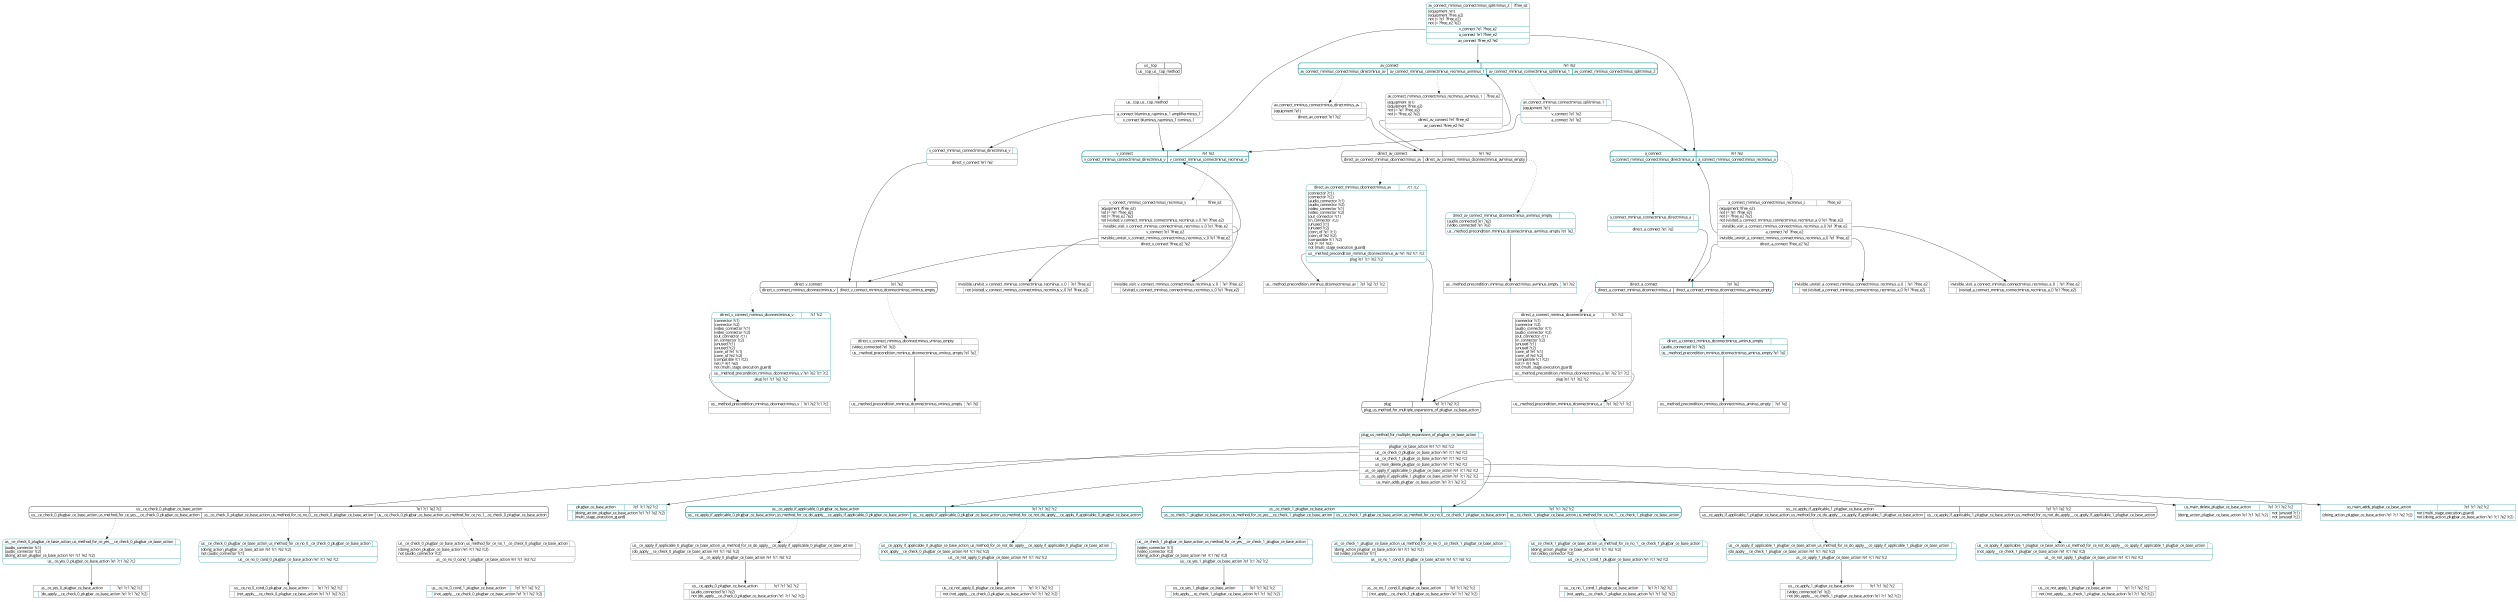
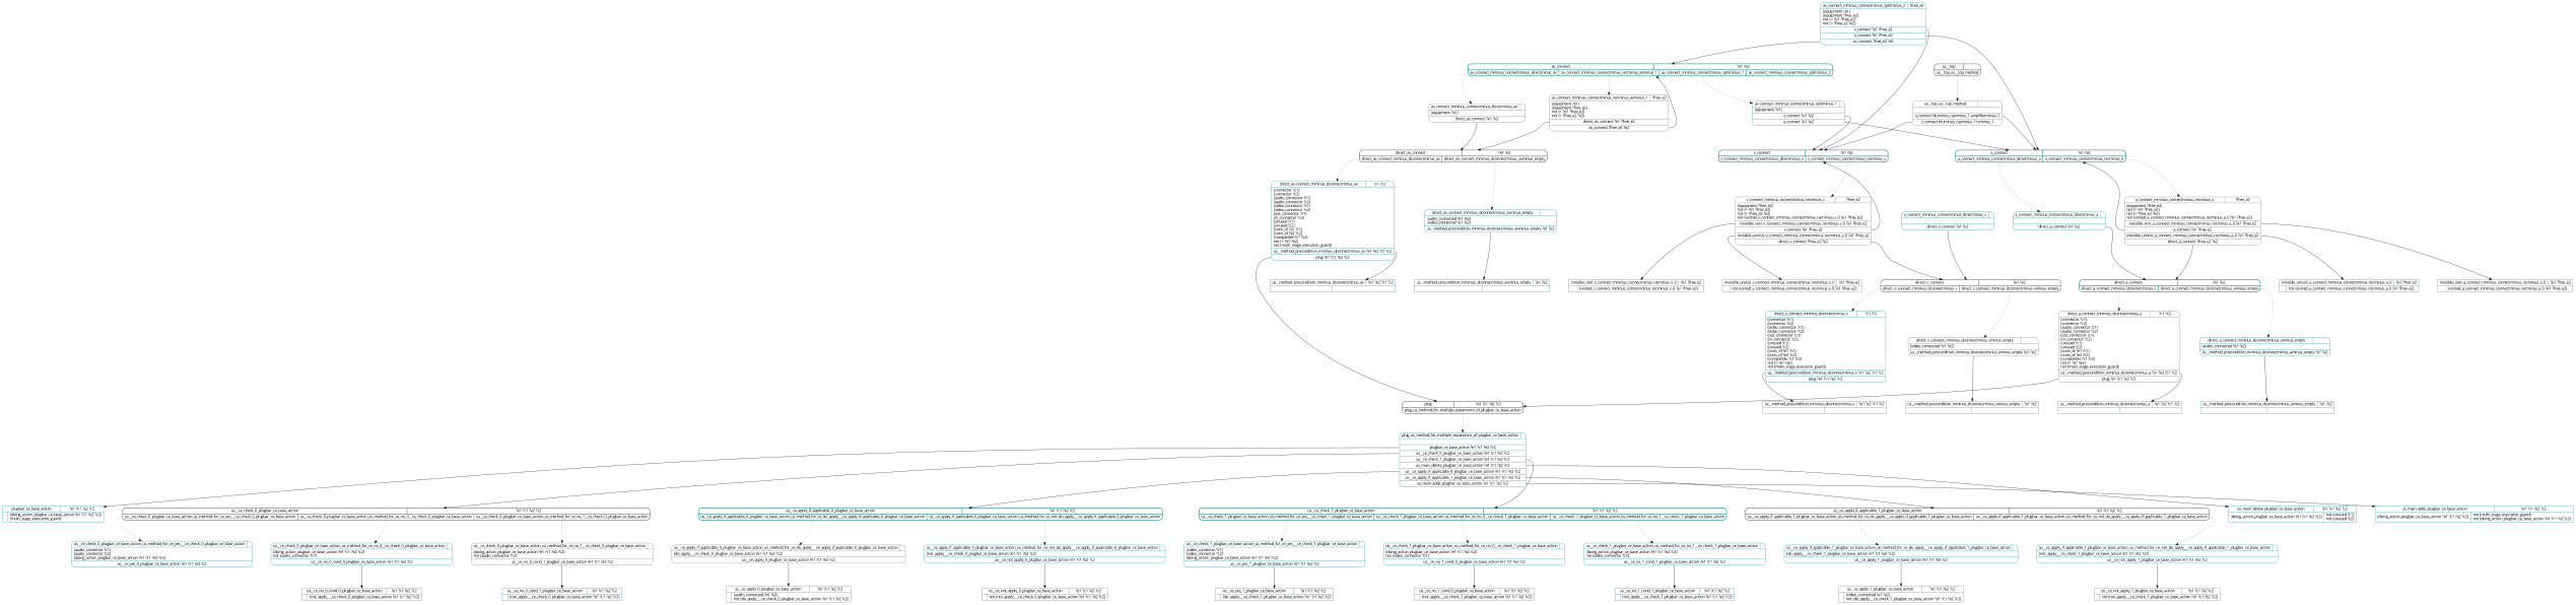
  digraph {
    fontname="Open Sans"
    nodesep=1
    ranksep=1
    node [color=teal fontname="Open Sans" shape=Mrecord]
    edge [fontname="Open Sans" tailport=n0]
-   n1 [label="{{us__ce_yes_0_plugbar_ce_base_action|?e1 ?c1 ?e2 ?c2}|{|(do_apply___ce_check_0_plugbar_ce_base_action ?e1 ?c1 ?e2 ?c2)\l}}" shape=record]
    n2 [color=gray40 label="{{us__ce_no_0_cond_0_plugbar_ce_base_action|?e1 ?c1 ?e2 ?c2}|{|(not_apply___ce_check_0_plugbar_ce_base_action ?e1 ?c1 ?e2 ?c2)\l}}" shape=record]
    n3 [label="{{us__ce_no_0_cond_1_plugbar_ce_base_action|?e1 ?c1 ?e2 ?c2}|{|(not_apply___ce_check_0_plugbar_ce_base_action ?e1 ?c1 ?e2 ?c2)\l}}" shape=record]
    n4 [color=gray40 label="{{us__ce_apply_0_plugbar_ce_base_action|?e1 ?c1 ?e2 ?c2}|{|(audio_connected ?e1 ?e2)\lnot (do_apply___ce_check_0_plugbar_ce_base_action ?e1 ?c1 ?e2 ?c2)\l}}" shape=record]
    n5 [color=gray40 label="{{us__ce_not_apply_0_plugbar_ce_base_action|?e1 ?c1 ?e2 ?c2}|{|not (not_apply___ce_check_0_plugbar_ce_base_action ?e1 ?c1 ?e2 ?c2)\l}}" shape=record]
    n6 [label="{{us__ce_yes_1_plugbar_ce_base_action|?e1 ?c1 ?e2 ?c2}|{|(do_apply___ce_check_1_plugbar_ce_base_action ?e1 ?c1 ?e2 ?c2)\l}}" shape=record]
    n7 [color=gray40 label="{{us__ce_no_1_cond_0_plugbar_ce_base_action|?e1 ?c1 ?e2 ?c2}|{|(not_apply___ce_check_1_plugbar_ce_base_action ?e1 ?c1 ?e2 ?c2)\l}}" shape=record]
    n8 [label="{{us__ce_no_1_cond_1_plugbar_ce_base_action|?e1 ?c1 ?e2 ?c2}|{|(not_apply___ce_check_1_plugbar_ce_base_action ?e1 ?c1 ?e2 ?c2)\l}}" shape=record]
    n9 [color=gray40 label="{{us__ce_apply_1_plugbar_ce_base_action|?e1 ?c1 ?e2 ?c2}|{|(video_connected ?e1 ?e2)\lnot (do_apply___ce_check_1_plugbar_ce_base_action ?e1 ?c1 ?e2 ?c2)\l}}" shape=record]
    n10 [color=gray40 label="{{us__ce_not_apply_1_plugbar_ce_base_action|?e1 ?c1 ?e2 ?c2}|{|not (not_apply___ce_check_1_plugbar_ce_base_action ?e1 ?c1 ?e2 ?c2)\l}}" shape=record]
    n11 [label="{{us_main_delete_plugbar_ce_base_action|?e1 ?c1 ?e2 ?c2}|{(doing_action_plugbar_ce_base_action ?e1 ?c1 ?e2 ?c2)\l|not (unused ?c1)\lnot (unused ?c2)\l}}" shape=record]
    n12 [label="{{us_main_adds_plugbar_ce_base_action|?e1 ?c1 ?e2 ?c2}|{(doing_action_plugbar_ce_base_action ?e1 ?c1 ?e2 ?c2)\l|not (multi_stage_execution_guard)\lnot (doing_action_plugbar_ce_base_action ?e1 ?c1 ?e2 ?c2)\l}}" shape=record]
    n13 [label="{{plugbar_ce_base_action|?e1 ?c1 ?e2 ?c2}|{|(doing_action_plugbar_ce_base_action ?e1 ?c1 ?e2 ?c2)\l(multi_stage_execution_guard)\l}}" shape=record]
    n14 [label="{{us__method_precondition_mminus_dconnectminus_a|?e1 ?e2 ?c1 ?c2}|{|}}" shape=record]
    n15 [label="{{us__method_precondition_mminus_dconnectminus_aminus_empty|?e1 ?e2}|{|}}" shape=record]
    n16 [label="{{us__method_precondition_mminus_dconnectminus_av|?e1 ?e2 ?c1 ?c2}|{|}}" shape=record]
    n17 [label="{{us__method_precondition_mminus_dconnectminus_avminus_empty|?e1 ?e2}|{|}}" shape=record]
    n18 [color=gray40 label="{{us__method_precondition_mminus_dconnectminus_v|?e1 ?e2 ?c1 ?c2}|{|}}" shape=record]
    n19 [color=gray40 label="{{us__method_precondition_mminus_dconnectminus_vminus_empty|?e1 ?e2}|{|}}" shape=record]
    n20 [color=gray40 label="{{invisible_visit_a_connect_mminus_connectminus_recminus_a_0|?e1 ?free_e2}|{|(visited_a_connect_mminus_connectminus_recminus_a_0 ?e1 ?free_e2)\l}}" shape=record]
    n21 [label="{{invisible_unvisit_a_connect_mminus_connectminus_recminus_a_0|?e1 ?free_e2}|{|not (visited_a_connect_mminus_connectminus_recminus_a_0 ?e1 ?free_e2)\l}}" shape=record]
    n22 [color=gray40 label="{{invisible_visit_v_connect_mminus_connectminus_recminus_v_0|?e1 ?free_e2}|{|(visited_v_connect_mminus_connectminus_recminus_v_0 ?e1 ?free_e2)\l}}" shape=record]
    n23 [color=gray40 label="{{invisible_unvisit_v_connect_mminus_connectminus_recminus_v_0|?e1 ?free_e2}|{|not (visited_v_connect_mminus_connectminus_recminus_v_0 ?e1 ?free_e2)\l}}" shape=record]
    n24 [color=gray40 label="{{us__ce_check_0_plugbar_ce_base_action|?e1 ?c1 ?e2 ?c2}|{<n0>us__ce_check_0_plugbar_ce_base_action_us_method_for_ce_yes___ce_check_0_plugbar_ce_base_action|<n1>us__ce_check_0_plugbar_ce_base_action_us_method_for_ce_no_0__ce_check_0_plugbar_ce_base_action|<n2>us__ce_check_0_plugbar_ce_base_action_us_method_for_ce_no_1__ce_check_0_plugbar_ce_base_action}}" style=bold]
    n25 [label="{{us__ce_check_0_plugbar_ce_base_action_us_method_for_ce_yes___ce_check_0_plugbar_ce_base_action|}|(audio_connector ?c1)\l(audio_connector ?c2)\l(doing_action_plugbar_ce_base_action ?e1 ?c1 ?e2 ?c2)\l|<n0>us__ce_yes_0_plugbar_ce_base_action ?e1 ?c1 ?e2 ?c2}"]
    n26 [label="{{us__ce_check_0_plugbar_ce_base_action_us_method_for_ce_no_0__ce_check_0_plugbar_ce_base_action|}|(doing_action_plugbar_ce_base_action ?e1 ?c1 ?e2 ?c2)\lnot (audio_connector ?c1)\l|<n0>us__ce_no_0_cond_0_plugbar_ce_base_action ?e1 ?c1 ?e2 ?c2}"]
    n27 [color=gray40 label="{{us__ce_check_0_plugbar_ce_base_action_us_method_for_ce_no_1__ce_check_0_plugbar_ce_base_action|}|(doing_action_plugbar_ce_base_action ?e1 ?c1 ?e2 ?c2)\lnot (audio_connector ?c2)\l|<n0>us__ce_no_0_cond_1_plugbar_ce_base_action ?e1 ?c1 ?e2 ?c2}"]
    n28 [label="{{us__ce_apply_if_applicable_0_plugbar_ce_base_action|?e1 ?c1 ?e2 ?c2}|{<n0>us__ce_apply_if_applicable_0_plugbar_ce_base_action_us_method_for_ce_do_apply___ce_apply_if_applicable_0_plugbar_ce_base_action|<n1>us__ce_apply_if_applicable_0_plugbar_ce_base_action_us_method_for_ce_not_do_apply___ce_apply_if_applicable_0_plugbar_ce_base_action}}" style=bold]
    n29 [color=gray40 label="{{us__ce_apply_if_applicable_0_plugbar_ce_base_action_us_method_for_ce_do_apply___ce_apply_if_applicable_0_plugbar_ce_base_action|}|(do_apply___ce_check_0_plugbar_ce_base_action ?e1 ?c1 ?e2 ?c2)\l|<n0>us__ce_apply_0_plugbar_ce_base_action ?e1 ?c1 ?e2 ?c2}"]
    n30 [label="{{us__ce_apply_if_applicable_0_plugbar_ce_base_action_us_method_for_ce_not_do_apply___ce_apply_if_applicable_0_plugbar_ce_base_action|}|(not_apply___ce_check_0_plugbar_ce_base_action ?e1 ?c1 ?e2 ?c2)\l|<n0>us__ce_not_apply_0_plugbar_ce_base_action ?e1 ?c1 ?e2 ?c2}"]
    n31 [label="{{us__ce_check_1_plugbar_ce_base_action|?e1 ?c1 ?e2 ?c2}|{<n0>us__ce_check_1_plugbar_ce_base_action_us_method_for_ce_yes___ce_check_1_plugbar_ce_base_action|<n1>us__ce_check_1_plugbar_ce_base_action_us_method_for_ce_no_0__ce_check_1_plugbar_ce_base_action|<n2>us__ce_check_1_plugbar_ce_base_action_us_method_for_ce_no_1__ce_check_1_plugbar_ce_base_action}}" style=bold]
    n32 [label="{{us__ce_check_1_plugbar_ce_base_action_us_method_for_ce_yes___ce_check_1_plugbar_ce_base_action|}|(video_connector ?c1)\l(video_connector ?c2)\l(doing_action_plugbar_ce_base_action ?e1 ?c1 ?e2 ?c2)\l|<n0>us__ce_yes_1_plugbar_ce_base_action ?e1 ?c1 ?e2 ?c2}"]
    n33 [label="{{us__ce_check_1_plugbar_ce_base_action_us_method_for_ce_no_0__ce_check_1_plugbar_ce_base_action|}|(doing_action_plugbar_ce_base_action ?e1 ?c1 ?e2 ?c2)\lnot (video_connector ?c1)\l|<n0>us__ce_no_1_cond_0_plugbar_ce_base_action ?e1 ?c1 ?e2 ?c2}"]
    n34 [label="{{us__ce_check_1_plugbar_ce_base_action_us_method_for_ce_no_1__ce_check_1_plugbar_ce_base_action|}|(doing_action_plugbar_ce_base_action ?e1 ?c1 ?e2 ?c2)\lnot (video_connector ?c2)\l|<n0>us__ce_no_1_cond_1_plugbar_ce_base_action ?e1 ?c1 ?e2 ?c2}"]
    n35 [color=gray40 label="{{us__ce_apply_if_applicable_1_plugbar_ce_base_action|?e1 ?c1 ?e2 ?c2}|{<n0>us__ce_apply_if_applicable_1_plugbar_ce_base_action_us_method_for_ce_do_apply___ce_apply_if_applicable_1_plugbar_ce_base_action|<n1>us__ce_apply_if_applicable_1_plugbar_ce_base_action_us_method_for_ce_not_do_apply___ce_apply_if_applicable_1_plugbar_ce_base_action}}" style=bold]
    n36 [label="{{us__ce_apply_if_applicable_1_plugbar_ce_base_action_us_method_for_ce_do_apply___ce_apply_if_applicable_1_plugbar_ce_base_action|}|(do_apply___ce_check_1_plugbar_ce_base_action ?e1 ?c1 ?e2 ?c2)\l|<n0>us__ce_apply_1_plugbar_ce_base_action ?e1 ?c1 ?e2 ?c2}"]
    n37 [label="{{us__ce_apply_if_applicable_1_plugbar_ce_base_action_us_method_for_ce_not_do_apply___ce_apply_if_applicable_1_plugbar_ce_base_action|}|(not_apply___ce_check_1_plugbar_ce_base_action ?e1 ?c1 ?e2 ?c2)\l|<n0>us__ce_not_apply_1_plugbar_ce_base_action ?e1 ?c1 ?e2 ?c2}"]
    n38 [color=gray40 label="{{plug|?e1 ?c1 ?e2 ?c2}|{<n0>plug_us_method_for_multiple_expansions_of_plugbar_ce_base_action}}" style=bold]
    n39 [label="{{plug_us_method_for_multiple_expansions_of_plugbar_ce_base_action|}||<n0>plugbar_ce_base_action ?e1 ?c1 ?e2 ?c2|<n1>us__ce_check_0_plugbar_ce_base_action ?e1 ?c1 ?e2 ?c2|<n2>us__ce_check_1_plugbar_ce_base_action ?e1 ?c1 ?e2 ?c2|<n3>us_main_delete_plugbar_ce_base_action ?e1 ?c1 ?e2 ?c2|<n4>us__ce_apply_if_applicable_0_plugbar_ce_base_action ?e1 ?c1 ?e2 ?c2|<n5>us__ce_apply_if_applicable_1_plugbar_ce_base_action ?e1 ?c1 ?e2 ?c2|<n6>us_main_adds_plugbar_ce_base_action ?e1 ?c1 ?e2 ?c2}"]
    n40 [label="{{a_connect|?e1 ?e2}|{<n0>a_connect_mminus_connectminus_directminus_a|<n1>a_connect_mminus_connectminus_recminus_a}}" style=bold]
    n41 [label="{{a_connect_mminus_connectminus_directminus_a|}||<n0>direct_a_connect ?e1 ?e2}"]
    n42 [color=gray40 label="{{a_connect_mminus_connectminus_recminus_a|?free_e2}|(equipment ?free_e2)\lnot (= ?e1 ?free_e2)\lnot (= ?free_e2 ?e2)\lnot (visited_a_connect_mminus_connectminus_recminus_a_0 ?e1 ?free_e2)\l|<n0>invisible_visit_a_connect_mminus_connectminus_recminus_a_0 ?e1 ?free_e2|<n1>a_connect ?e1 ?free_e2|<n2>invisible_unvisit_a_connect_mminus_connectminus_recminus_a_0 ?e1 ?free_e2|<n3>direct_a_connect ?free_e2 ?e2}"]
    n43 [label="{{direct_a_connect|?e1 ?e2}|{<n0>direct_a_connect_mminus_dconnectminus_a|<n1>direct_a_connect_mminus_dconnectminus_aminus_empty}}" style=bold]
    n44 [color=gray40 label="{{direct_a_connect_mminus_dconnectminus_a|?c1 ?c2}|(connector ?c1)\l(connector ?c2)\l(audio_connector ?c1)\l(audio_connector ?c2)\l(out_connector ?c1)\l(in_connector ?c2)\l(unused ?c1)\l(unused ?c2)\l(conn_of ?e1 ?c1)\l(conn_of ?e2 ?c2)\l(compatible ?c1 ?c2)\lnot (= ?e1 ?e2)\lnot (multi_stage_execution_guard)\l|<n0>us__method_precondition_mminus_dconnectminus_a ?e1 ?e2 ?c1 ?c2|<n1>plug ?e1 ?c1 ?e2 ?c2}"]
    n45 [label="{{direct_a_connect_mminus_dconnectminus_aminus_empty|}|(audio_connected ?e1 ?e2)\l|<n0>us__method_precondition_mminus_dconnectminus_aminus_empty ?e1 ?e2}"]
    n46 [label="{{v_connect|?e1 ?e2}|{<n0>v_connect_mminus_connectminus_directminus_v|<n1>v_connect_mminus_connectminus_recminus_v}}" style=bold]
    n47 [color=gray40 label="{{v_connect_mminus_connectminus_recminus_v|?free_e2}|(equipment ?free_e2)\lnot (= ?e1 ?free_e2)\lnot (= ?free_e2 ?e2)\lnot (visited_v_connect_mminus_connectminus_recminus_v_0 ?e1 ?free_e2)\l|<n0>invisible_visit_v_connect_mminus_connectminus_recminus_v_0 ?e1 ?free_e2|<n1>v_connect ?e1 ?free_e2|<n2>invisible_unvisit_v_connect_mminus_connectminus_recminus_v_0 ?e1 ?free_e2|<n3>direct_v_connect ?free_e2 ?e2}"]
    n48 [label="{{v_connect_mminus_connectminus_directminus_v|}||<n0>direct_v_connect ?e1 ?e2}"]
    n49 [color=gray40 label="{{direct_v_connect|?e1 ?e2}|{<n0>direct_v_connect_mminus_dconnectminus_v|<n1>direct_v_connect_mminus_dconnectminus_vminus_empty}}" style=bold]
    n50 [label="{{direct_v_connect_mminus_dconnectminus_v|?c1 ?c2}|(connector ?c1)\l(connector ?c2)\l(video_connector ?c1)\l(video_connector ?c2)\l(out_connector ?c1)\l(in_connector ?c2)\l(unused ?c1)\l(unused ?c2)\l(conn_of ?e1 ?c1)\l(conn_of ?e2 ?c2)\l(compatible ?c1 ?c2)\lnot (= ?e1 ?e2)\lnot (multi_stage_execution_guard)\l|<n0>us__method_precondition_mminus_dconnectminus_v ?e1 ?e2 ?c1 ?c2|<n1>plug ?e1 ?c1 ?e2 ?c2}"]
    n51 [color=gray40 label="{{direct_v_connect_mminus_dconnectminus_vminus_empty|}|(video_connected ?e1 ?e2)\l|<n0>us__method_precondition_mminus_dconnectminus_vminus_empty ?e1 ?e2}"]
    n52 [label="{{av_connect|?e1 ?e2}|{<n0>av_connect_mminus_connectminus_directminus_av|<n1>av_connect_mminus_connectminus_recminus_avminus_1|<n2>av_connect_mminus_connectminus_splitminus_1|<n3>av_connect_mminus_connectminus_splitminus_2}}" style=bold]
    n53 [color=gray40 label="{{av_connect_mminus_connectminus_directminus_av|}|(equipment ?e1)\l|<n0>direct_av_connect ?e1 ?e2}"]
    n54 [color=gray40 label="{{av_connect_mminus_connectminus_recminus_avminus_1|?free_e2}|(equipment ?e1)\l(equipment ?free_e2)\lnot (= ?e1 ?free_e2)\lnot (= ?free_e2 ?e2)\l|<n0>direct_av_connect ?e1 ?free_e2|<n1>av_connect ?free_e2 ?e2}"]
    n55 [label="{{av_connect_mminus_connectminus_splitminus_1|}|(equipment ?e1)\l|<n0>v_connect ?e1 ?e2|<n1>a_connect ?e1 ?e2}"]
    n56 [color=gray40 label="{{direct_av_connect|?e1 ?e2}|{<n0>direct_av_connect_mminus_dconnectminus_av|<n1>direct_av_connect_mminus_dconnectminus_avminus_empty}}" style=bold]
    n57 [label="{{av_connect_mminus_connectminus_splitminus_2|?free_e2}|(equipment ?e1)\l(equipment ?free_e2)\lnot (= ?e1 ?free_e2)\lnot (= ?free_e2 ?e2)\l|<n0>v_connect ?e1 ?free_e2|<n1>a_connect ?e1 ?free_e2|<n2>av_connect ?free_e2 ?e2}"]
    n58 [label="{{direct_av_connect_mminus_dconnectminus_av|?c1 ?c2}|(connector ?c1)\l(connector ?c2)\l(audio_connector ?c1)\l(audio_connector ?c2)\l(video_connector ?c1)\l(video_connector ?c2)\l(out_connector ?c1)\l(in_connector ?c2)\l(unused ?c1)\l(unused ?c2)\l(conn_of ?e1 ?c1)\l(conn_of ?e2 ?c2)\l(compatible ?c1 ?c2)\lnot (= ?e1 ?e2)\lnot (multi_stage_execution_guard)\l|<n0>us__method_precondition_mminus_dconnectminus_av ?e1 ?e2 ?c1 ?c2|<n1>plug ?e1 ?c1 ?e2 ?c2}"]
    n59 [label="{{direct_av_connect_mminus_dconnectminus_avminus_empty|}|(audio_connected ?e1 ?e2)\l(video_connected ?e1 ?e2)\l|<n0>us__method_precondition_mminus_dconnectminus_avminus_empty ?e1 ?e2}"]
    n60 [color=gray40 label="{{us__top|}|{<n0>us__top_us__top_method}}" style=bold]
    n61 [color=gray40 label="{{us__top_us__top_method|}||<n0>a_connect bluminus_rayminus_1 amplifierminus_1|<n1>v_connect bluminus_rayminus_1 tvminus_1}"]
    n24 -> n25 [style=dotted]
    n24 -> n26 [style=dotted tailport=n1]
    n24 -> n27 [style=dotted tailport=n2]
-   n25 -> n1
    n26 -> n2
    n27 -> n3
    n28 -> n29 [style=dotted]
    n28 -> n30 [style=dotted tailport=n1]
    n29 -> n4
    n30 -> n5
    n31 -> n32 [style=dotted]
    n31 -> n33 [style=dotted tailport=n1]
    n31 -> n34 [style=dotted tailport=n2]
    n32 -> n6
    n33 -> n7
    n34 -> n8
    n35 -> n36 [style=dotted]
    n35 -> n37 [style=dotted tailport=n1]
    n36 -> n9
    n37 -> n10
    n38 -> n39 [style=dotted]
    n39 -> n11 [tailport=n3]
    n39 -> n12 [tailport=n6]
    n39 -> n13
    n39 -> n24 [tailport=n1]
    n39 -> n28 [tailport=n4]
    n39 -> n31 [tailport=n2]
    n39 -> n35 [tailport=n5]
    n40 -> n41 [style=dotted]
    n40 -> n42 [style=dotted tailport=n1]
    n41 -> n43
    n42 -> n20
    n42 -> n21 [tailport=n2]
    n42 -> n40 [tailport=n1]
    n42 -> n43 [tailport=n3]
    n43 -> n44 [style=dotted]
    n43 -> n45 [style=dotted tailport=n1]
    n44 -> n14
    n44 -> n38 [tailport=n1]
    n45 -> n15
    n46 -> n47 [style=dotted tailport=n1]
    n47 -> n22
    n47 -> n23 [tailport=n2]
    n47 -> n46 [tailport=n1]
    n47 -> n49 [tailport=n3]
    n48 -> n49
    n49 -> n50 [style=dotted]
    n49 -> n51 [style=dotted tailport=n1]
    n50 -> n18
    n51 -> n19
    n52 -> n53 [style=dotted]
    n52 -> n54 [style=dotted tailport=n1]
    n52 -> n55 [style=dotted tailport=n2]
    n53 -> n56
    n54 -> n52 [tailport=n1]
    n54 -> n56
    n55 -> n40 [tailport=n1]
    n55 -> n46
    n56 -> n58 [style=dotted]
    n56 -> n59 [style=dotted tailport=n1]
    n57 -> n40 [tailport=n1]
    n57 -> n46
    n57 -> n52 [tailport=n2]
    n58 -> n16
    n58 -> n38 [tailport=n1]
    n59 -> n17
    n60 -> n61 [style=dotted]
-   n61 -> n48
+   n61 -> n40
    n61 -> n46 [tailport=n1]
  }
